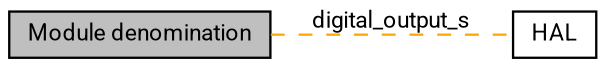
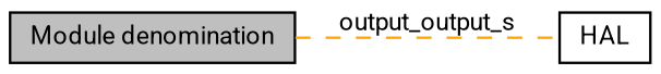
  digraph {
    rankdir=LR
    fontname=Roboto
    node [color=black fontname=Roboto fontsize=10 shape=record style=filled]
    n1 [fillcolor=white height=0.2 label=HAL width=0.4]
    n2 [fillcolor=grey75 fontcolor=black height=0.2 label="Module denomination" width=0.4]
-   n2 -> n1 [color=orange dir=none fontname=Roboto fontsize=10 label=digital_output_s labelfontname=Helvetica labelfontsize=10 shape=plaintext style=dashed]
+   n2 -> n1 [color=orange dir=none fontname=Roboto fontsize=10 label=output_output_s labelfontname=Helvetica labelfontsize=10 shape=plaintext style=dashed]
  }
